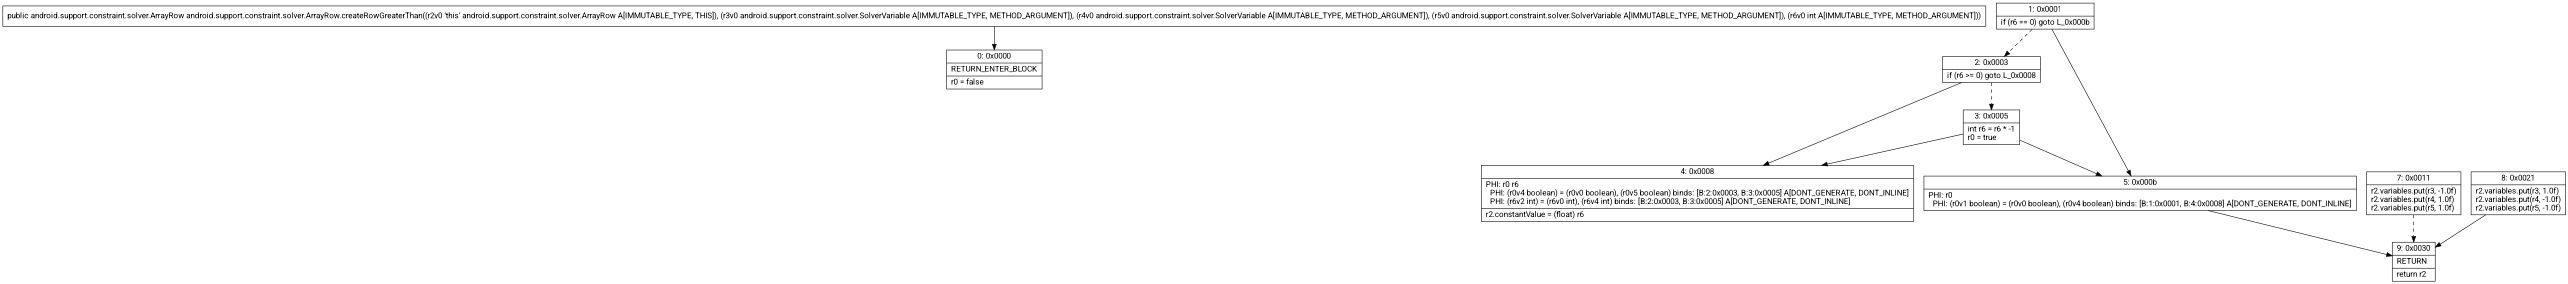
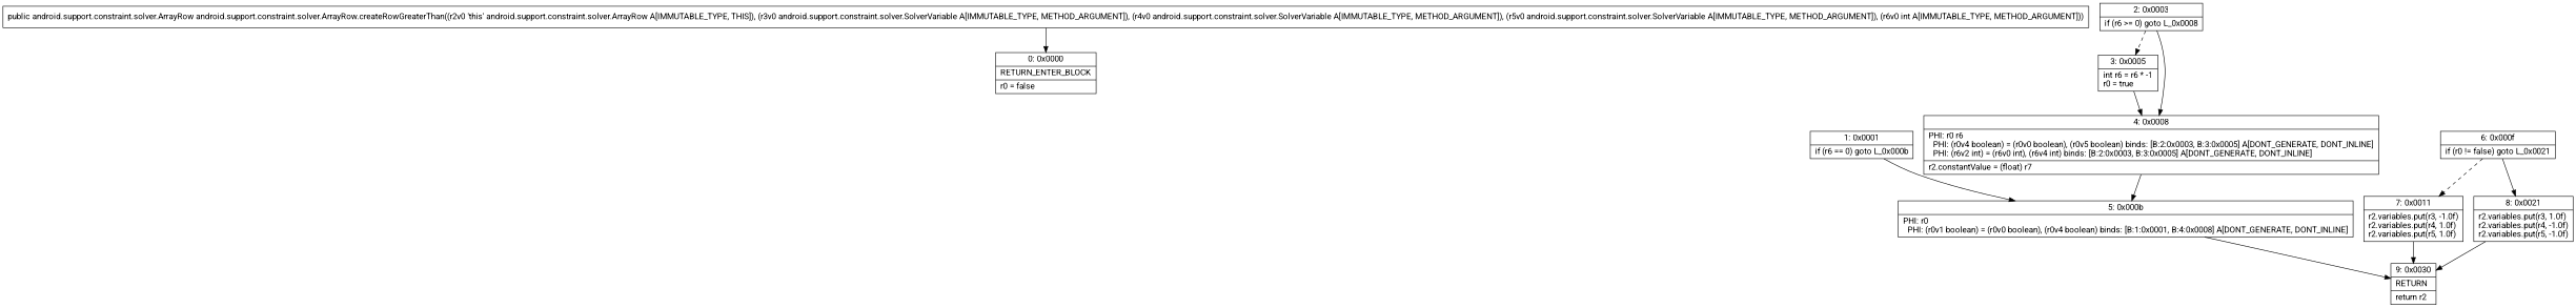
  digraph {
    fontname=Roboto
    node [fontname=Roboto shape=record]
    edge [fontname=Roboto]
    n1 [label="{0\:\ 0x0000|RETURN_ENTER_BLOCK\l|r0 = false\l}"]
    n2 [label="{1\:\ 0x0001|if (r6 == 0) goto L_0x000b\l}"]
    n3 [label="{2\:\ 0x0003|if (r6 \>= 0) goto L_0x0008\l}"]
    n4 [label="{5\:\ 0x000b|PHI: r0 \l  PHI: (r0v1 boolean) = (r0v0 boolean), (r0v4 boolean) binds: [B:1:0x0001, B:4:0x0008] A[DONT_GENERATE, DONT_INLINE]\l}"]
    n5 [label="{3\:\ 0x0005|int r6 = r6 * \-1\lr0 = true\l}"]
-   n6 [label="{4\:\ 0x0008|PHI: r0 r6 \l  PHI: (r0v4 boolean) = (r0v0 boolean), (r0v5 boolean) binds: [B:2:0x0003, B:3:0x0005] A[DONT_GENERATE, DONT_INLINE]\l  PHI: (r6v2 int) = (r6v0 int), (r6v4 int) binds: [B:2:0x0003, B:3:0x0005] A[DONT_GENERATE, DONT_INLINE]\l|r2.constantValue = (float) r6\l}"]
+   n6 [label="{4\:\ 0x0008|PHI: r0 r6 \l  PHI: (r0v4 boolean) = (r0v0 boolean), (r0v5 boolean) binds: [B:2:0x0003, B:3:0x0005] A[DONT_GENERATE, DONT_INLINE]\l  PHI: (r6v2 int) = (r6v0 int), (r6v4 int) binds: [B:2:0x0003, B:3:0x0005] A[DONT_GENERATE, DONT_INLINE]\l|r2.constantValue = (float) r7\l}"]
    n7 [label="{9\:\ 0x0030|RETURN\l|return r2\l}"]
+   n8 [label="{6\:\ 0x000f|if (r0 != false) goto L_0x0021\l}"]
    n9 [label="{7\:\ 0x0011|r2.variables.put(r3, \-1.0f)\lr2.variables.put(r4, 1.0f)\lr2.variables.put(r5, 1.0f)\l}"]
    n10 [label="{8\:\ 0x0021|r2.variables.put(r3, 1.0f)\lr2.variables.put(r4, \-1.0f)\lr2.variables.put(r5, \-1.0f)\l}"]
    n11 [label="{public android.support.constraint.solver.ArrayRow android.support.constraint.solver.ArrayRow.createRowGreaterThan((r2v0 'this' android.support.constraint.solver.ArrayRow A[IMMUTABLE_TYPE, THIS]), (r3v0 android.support.constraint.solver.SolverVariable A[IMMUTABLE_TYPE, METHOD_ARGUMENT]), (r4v0 android.support.constraint.solver.SolverVariable A[IMMUTABLE_TYPE, METHOD_ARGUMENT]), (r5v0 android.support.constraint.solver.SolverVariable A[IMMUTABLE_TYPE, METHOD_ARGUMENT]), (r6v0 int A[IMMUTABLE_TYPE, METHOD_ARGUMENT])) }"]
-   n2 -> n3 [style=dashed]
    n2 -> n4
    n3 -> n5 [style=dashed]
    n3 -> n6
    n4 -> n7
    n5 -> n6
-   n5 -> n4
-   n9 -> n7 [style=dashed]
+   n6 -> n4
+   n8 -> n9 [style=dashed]
+   n8 -> n10
+   n9 -> n7
    n10 -> n7
    n11 -> n1
  }
